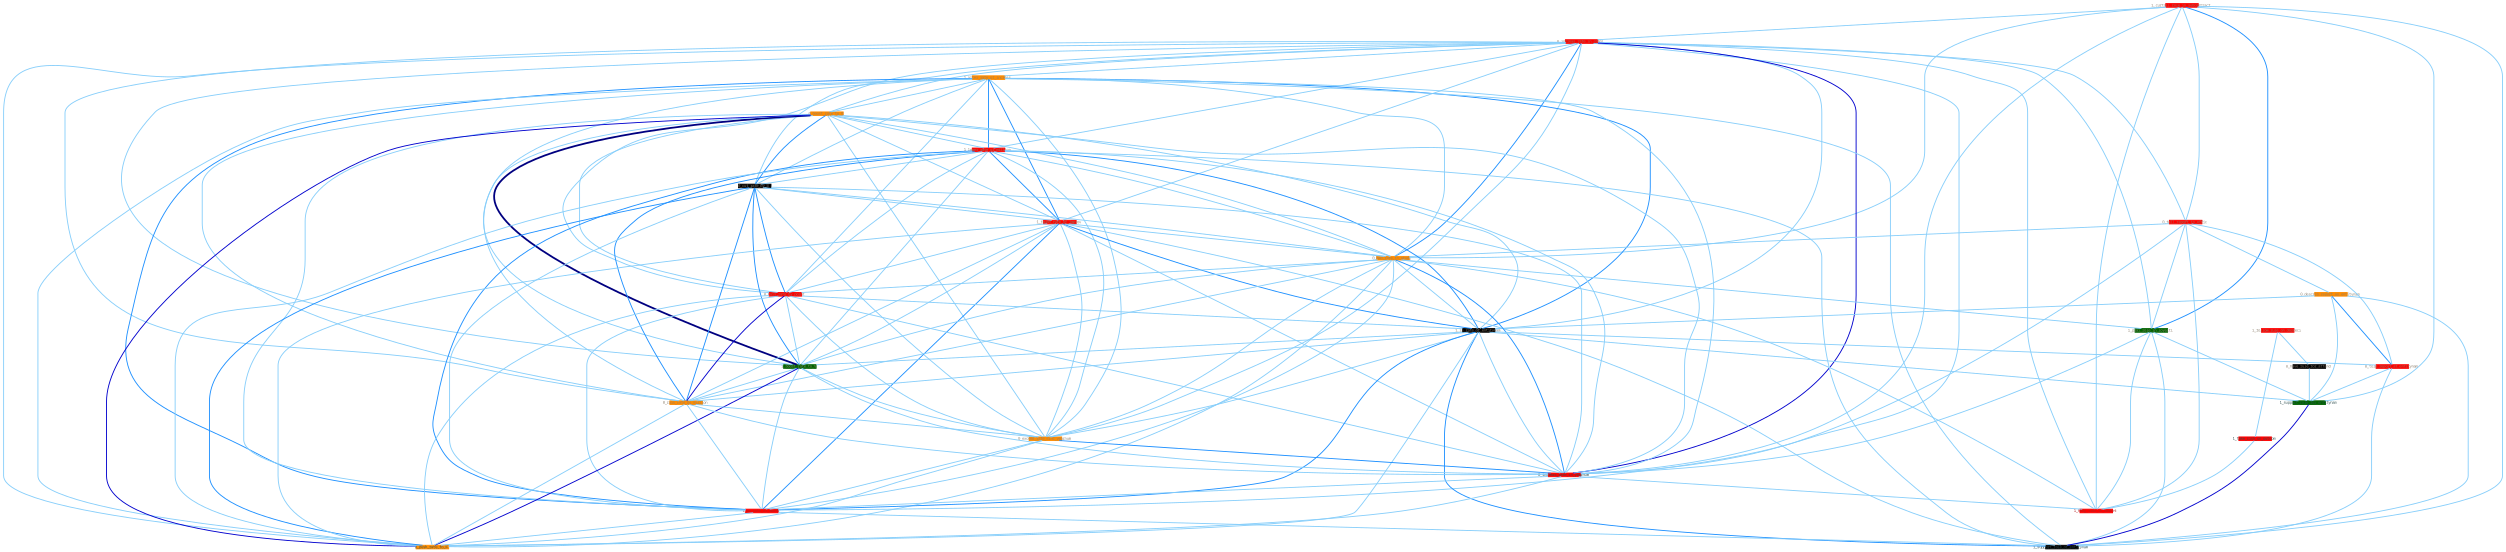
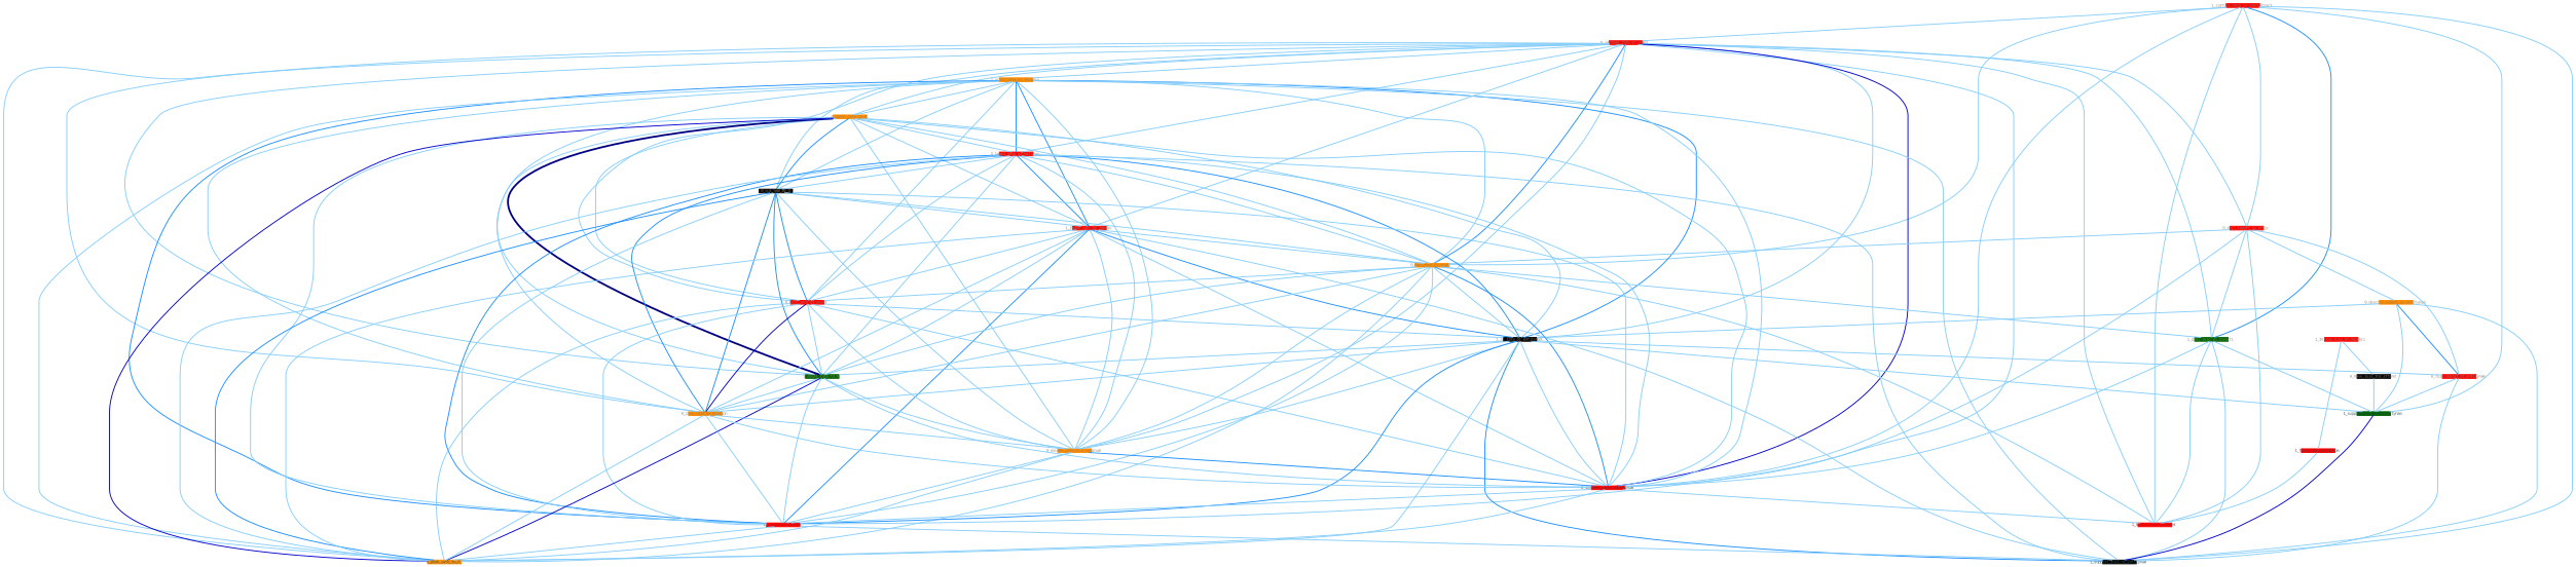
  graph {
    fontname="IBM Plex Mono"
    node [color=red fixedsize=true fontcolor="#8b7d6b" fontname="IBM Plex Mono" fontsize=4 shape=polygon style=filled]
    edge [color="#87cefa" fontname="IBM Plex Mono" w=1]
    "1_curtail_role_in_subcontract " [height=.06 width=.5]
    "0_increas_rate_in_coupl " [height=.06 width=.5]
    "1_alter_rate_of_increas " [color=darkorange height=.06 width=.5]
    "0_boost_rate_to_% " [color=darkorange height=.06 width=.5]
    "0_tell_report_in_offic " [height=.06 width=.5]
    "1_lower_rate_of_million " [height=.06 width=.5]
-   "0_cut_rate_by_% " [color=black height=.06 width=.5]
+   "0_cut_rate_by_% " [color=black height=.06 width=.5 label="0_cut_had_by_%"]
    "1_found_rate_of_improv " [height=.06 width=.5]
    "0_describ_report_as_entitynam " [color=darkorange height=.06 width=.5]
    "0_had_rate_in_studi " [color=darkorange height=.06 width=.5]
    "0_rais_rate_by_point " [height=.06 width=.5]
    "1_follow_rule_on_depreci " [height=.06 width=.5]
    "1_is_rate_of_entitynam " [color=black height=.06 width=.5]
    "1_boost_rate_to_% " [color=darkgreen height=.06 width=.5]
    "0_rais_rate_by_million " [color=darkorange height=.06 width=.5]
    "0_told_report_at_entitynam " [height=.06 width=.5]
    "0_have_rule_for_attend " [color=black height=.06 width=.5]
    "0_exceed_rate_sinc_yearnum " [color=darkorange height=.06 width=.5]
    "1_plai_role_in_loyalti " [color=darkgreen height=.06 width=.5]
    "1_wa_rate_of_month " [fontcolor="#b22222" height=.06 width=.5]
    "1_hedg_risk_in_market " [fontcolor="#b22222" height=.06 width=.5]
    "0_increas_rate_in_yearnum " [fontcolor="#2f4f4f" height=.06 width=.5]
    "1_support_role_for_entitynam " [color=darkgreen fontcolor="#2f4f4f" height=.06 width=.5]
    "1_support_role_of_entitynam " [color=black fontcolor="#2f4f4f" height=.06 width=.5]
    "0_push_rate_to_% " [color=darkorange fontcolor="#2f4f4f" height=.06 width=.5]
    "1_take_risk_on_outcom " [fontcolor="#2f4f4f" height=.06 width=.5]
    subgraph sub_1 {
      "1_curtail_role_in_subcontract "
      "0_increas_rate_in_coupl "
      "1_alter_rate_of_increas "
      "0_boost_rate_to_% "
      "0_tell_report_in_offic "
      "1_lower_rate_of_million "
      "0_cut_rate_by_% "
      "1_found_rate_of_improv "
      "0_describ_report_as_entitynam "
      "0_had_rate_in_studi "
      "0_rais_rate_by_point "
      "1_follow_rule_on_depreci "
      "1_is_rate_of_entitynam "
      "1_boost_rate_to_% "
      "0_rais_rate_by_million "
      "0_told_report_at_entitynam "
      "0_have_rule_for_attend "
      "0_exceed_rate_sinc_yearnum "
      "1_plai_role_in_loyalti "
    }
    subgraph sub_2 {
      "1_wa_rate_of_month "
      "1_hedg_risk_in_market "
    }
    "1_curtail_role_in_subcontract " -- "0_increas_rate_in_coupl "
    "1_curtail_role_in_subcontract " -- "0_tell_report_in_offic "
    "1_curtail_role_in_subcontract " -- "0_had_rate_in_studi "
    "1_curtail_role_in_subcontract " -- "1_plai_role_in_loyalti " [color="#1e90ff" w=2]
    "1_curtail_role_in_subcontract " -- "1_hedg_risk_in_market "
    "1_curtail_role_in_subcontract " -- "0_increas_rate_in_yearnum "
    "1_curtail_role_in_subcontract " -- "1_support_role_for_entitynam "
    "1_curtail_role_in_subcontract " -- "1_support_role_of_entitynam "
    "0_increas_rate_in_coupl " -- "1_alter_rate_of_increas "
    "0_increas_rate_in_coupl " -- "0_boost_rate_to_% "
    "0_increas_rate_in_coupl " -- "0_tell_report_in_offic "
    "0_increas_rate_in_coupl " -- "1_lower_rate_of_million "
    "0_increas_rate_in_coupl " -- "0_cut_rate_by_% "
    "0_increas_rate_in_coupl " -- "1_found_rate_of_improv "
    "0_increas_rate_in_coupl " -- "0_had_rate_in_studi " [color="#1e90ff" w=2]
    "0_increas_rate_in_coupl " -- "0_rais_rate_by_point "
    "0_increas_rate_in_coupl " -- "1_is_rate_of_entitynam "
    "0_increas_rate_in_coupl " -- "1_boost_rate_to_% "
    "0_increas_rate_in_coupl " -- "0_rais_rate_by_million "
    "0_increas_rate_in_coupl " -- "0_exceed_rate_sinc_yearnum "
    "0_increas_rate_in_coupl " -- "1_plai_role_in_loyalti "
    "0_increas_rate_in_coupl " -- "1_wa_rate_of_month "
    "0_increas_rate_in_coupl " -- "1_hedg_risk_in_market "
    "0_increas_rate_in_coupl " -- "0_increas_rate_in_yearnum " [color="#0000cd" w=3]
    "0_increas_rate_in_coupl " -- "0_push_rate_to_% "
    "1_alter_rate_of_increas " -- "0_boost_rate_to_% "
    "1_alter_rate_of_increas " -- "1_lower_rate_of_million " [color="#1e90ff" w=2]
    "1_alter_rate_of_increas " -- "0_cut_rate_by_% "
    "1_alter_rate_of_increas " -- "1_found_rate_of_improv " [color="#1e90ff" w=2]
    "1_alter_rate_of_increas " -- "0_had_rate_in_studi "
    "1_alter_rate_of_increas " -- "0_rais_rate_by_point "
    "1_alter_rate_of_increas " -- "1_is_rate_of_entitynam " [color="#1e90ff" w=2]
    "1_alter_rate_of_increas " -- "1_boost_rate_to_% "
    "1_alter_rate_of_increas " -- "0_rais_rate_by_million "
    "1_alter_rate_of_increas " -- "0_exceed_rate_sinc_yearnum "
    "1_alter_rate_of_increas " -- "1_wa_rate_of_month " [color="#1e90ff" w=2]
    "1_alter_rate_of_increas " -- "0_increas_rate_in_yearnum "
    "1_alter_rate_of_increas " -- "1_support_role_of_entitynam "
    "1_alter_rate_of_increas " -- "0_push_rate_to_% "
    "0_boost_rate_to_% " -- "1_lower_rate_of_million "
    "0_boost_rate_to_% " -- "0_cut_rate_by_% " [color="#1e90ff" w=2]
    "0_boost_rate_to_% " -- "1_found_rate_of_improv "
    "0_boost_rate_to_% " -- "0_had_rate_in_studi "
    "0_boost_rate_to_% " -- "0_rais_rate_by_point "
    "0_boost_rate_to_% " -- "1_is_rate_of_entitynam "
    "0_boost_rate_to_% " -- "1_boost_rate_to_% " [color="#000080" style=bold w=4]
    "0_boost_rate_to_% " -- "0_rais_rate_by_million "
    "0_boost_rate_to_% " -- "0_exceed_rate_sinc_yearnum "
    "0_boost_rate_to_% " -- "1_wa_rate_of_month "
    "0_boost_rate_to_% " -- "0_increas_rate_in_yearnum "
    "0_boost_rate_to_% " -- "0_push_rate_to_% " [color="#0000cd" w=3]
    "0_tell_report_in_offic " -- "0_describ_report_as_entitynam "
    "0_tell_report_in_offic " -- "0_had_rate_in_studi "
    "0_tell_report_in_offic " -- "0_told_report_at_entitynam "
    "0_tell_report_in_offic " -- "1_plai_role_in_loyalti "
    "0_tell_report_in_offic " -- "1_hedg_risk_in_market "
    "0_tell_report_in_offic " -- "0_increas_rate_in_yearnum "
    "1_lower_rate_of_million " -- "0_cut_rate_by_% "
    "1_lower_rate_of_million " -- "1_found_rate_of_improv " [color="#1e90ff" w=2]
    "1_lower_rate_of_million " -- "0_had_rate_in_studi "
    "1_lower_rate_of_million " -- "0_rais_rate_by_point "
    "1_lower_rate_of_million " -- "1_is_rate_of_entitynam " [color="#1e90ff" w=2]
    "1_lower_rate_of_million " -- "1_boost_rate_to_% "
    "1_lower_rate_of_million " -- "0_rais_rate_by_million " [color="#1e90ff" w=2]
    "1_lower_rate_of_million " -- "0_exceed_rate_sinc_yearnum "
    "1_lower_rate_of_million " -- "1_wa_rate_of_month " [color="#1e90ff" w=2]
    "1_lower_rate_of_million " -- "0_increas_rate_in_yearnum "
    "1_lower_rate_of_million " -- "1_support_role_of_entitynam "
    "1_lower_rate_of_million " -- "0_push_rate_to_% "
    "0_cut_rate_by_% " -- "1_found_rate_of_improv "
    "0_cut_rate_by_% " -- "0_had_rate_in_studi "
    "0_cut_rate_by_% " -- "0_rais_rate_by_point " [color="#1e90ff" w=2]
    "0_cut_rate_by_% " -- "1_boost_rate_to_% " [color="#1e90ff" w=2]
    "0_cut_rate_by_% " -- "0_rais_rate_by_million " [color="#1e90ff" w=2]
    "0_cut_rate_by_% " -- "0_exceed_rate_sinc_yearnum "
    "0_cut_rate_by_% " -- "1_wa_rate_of_month "
    "0_cut_rate_by_% " -- "0_increas_rate_in_yearnum "
    "0_cut_rate_by_% " -- "0_push_rate_to_% " [color="#1e90ff" w=2]
    "1_found_rate_of_improv " -- "0_had_rate_in_studi "
    "1_found_rate_of_improv " -- "0_rais_rate_by_point "
    "1_found_rate_of_improv " -- "1_is_rate_of_entitynam " [color="#1e90ff" w=2]
    "1_found_rate_of_improv " -- "1_boost_rate_to_% "
    "1_found_rate_of_improv " -- "0_rais_rate_by_million "
    "1_found_rate_of_improv " -- "0_exceed_rate_sinc_yearnum "
    "1_found_rate_of_improv " -- "1_wa_rate_of_month " [color="#1e90ff" w=2]
    "1_found_rate_of_improv " -- "0_increas_rate_in_yearnum "
    "1_found_rate_of_improv " -- "1_support_role_of_entitynam "
    "1_found_rate_of_improv " -- "0_push_rate_to_% "
    "0_describ_report_as_entitynam " -- "1_is_rate_of_entitynam "
    "0_describ_report_as_entitynam " -- "0_told_report_at_entitynam " [color="#1e90ff" w=2]
    "0_describ_report_as_entitynam " -- "1_support_role_for_entitynam "
    "0_describ_report_as_entitynam " -- "1_support_role_of_entitynam "
    "0_had_rate_in_studi " -- "0_rais_rate_by_point "
    "0_had_rate_in_studi " -- "1_is_rate_of_entitynam "
    "0_had_rate_in_studi " -- "1_boost_rate_to_% "
    "0_had_rate_in_studi " -- "0_rais_rate_by_million "
    "0_had_rate_in_studi " -- "0_exceed_rate_sinc_yearnum "
    "0_had_rate_in_studi " -- "1_plai_role_in_loyalti "
    "0_had_rate_in_studi " -- "1_wa_rate_of_month "
    "0_had_rate_in_studi " -- "1_hedg_risk_in_market "
    "0_had_rate_in_studi " -- "0_increas_rate_in_yearnum " [color="#1e90ff" w=2]
    "0_had_rate_in_studi " -- "0_push_rate_to_% "
    "0_rais_rate_by_point " -- "1_is_rate_of_entitynam "
    "0_rais_rate_by_point " -- "1_boost_rate_to_% "
    "0_rais_rate_by_point " -- "0_rais_rate_by_million " [color="#0000cd" w=3]
    "0_rais_rate_by_point " -- "0_exceed_rate_sinc_yearnum "
    "0_rais_rate_by_point " -- "1_wa_rate_of_month "
    "0_rais_rate_by_point " -- "0_increas_rate_in_yearnum "
    "0_rais_rate_by_point " -- "0_push_rate_to_% "
    "1_follow_rule_on_depreci " -- "0_have_rule_for_attend "
    "1_follow_rule_on_depreci " -- "1_take_risk_on_outcom "
    "1_is_rate_of_entitynam " -- "1_boost_rate_to_% "
    "1_is_rate_of_entitynam " -- "0_rais_rate_by_million "
    "1_is_rate_of_entitynam " -- "0_told_report_at_entitynam "
    "1_is_rate_of_entitynam " -- "0_exceed_rate_sinc_yearnum "
    "1_is_rate_of_entitynam " -- "1_wa_rate_of_month " [color="#1e90ff" w=2]
    "1_is_rate_of_entitynam " -- "0_increas_rate_in_yearnum "
    "1_is_rate_of_entitynam " -- "1_support_role_for_entitynam "
    "1_is_rate_of_entitynam " -- "1_support_role_of_entitynam " [color="#1e90ff" w=2]
    "1_is_rate_of_entitynam " -- "0_push_rate_to_% "
    "1_boost_rate_to_% " -- "0_rais_rate_by_million "
    "1_boost_rate_to_% " -- "0_exceed_rate_sinc_yearnum "
    "1_boost_rate_to_% " -- "1_wa_rate_of_month "
    "1_boost_rate_to_% " -- "0_increas_rate_in_yearnum "
    "1_boost_rate_to_% " -- "0_push_rate_to_% " [color="#0000cd" w=3]
    "0_rais_rate_by_million " -- "0_exceed_rate_sinc_yearnum "
    "0_rais_rate_by_million " -- "1_wa_rate_of_month "
    "0_rais_rate_by_million " -- "0_increas_rate_in_yearnum "
    "0_rais_rate_by_million " -- "0_push_rate_to_% "
    "0_told_report_at_entitynam " -- "1_support_role_for_entitynam "
    "0_told_report_at_entitynam " -- "1_support_role_of_entitynam "
    "0_have_rule_for_attend " -- "1_support_role_for_entitynam "
    "0_exceed_rate_sinc_yearnum " -- "1_wa_rate_of_month "
    "0_exceed_rate_sinc_yearnum " -- "0_increas_rate_in_yearnum " [color="#1e90ff" w=2]
    "0_exceed_rate_sinc_yearnum " -- "0_push_rate_to_% "
    "1_plai_role_in_loyalti " -- "1_hedg_risk_in_market "
    "1_plai_role_in_loyalti " -- "0_increas_rate_in_yearnum "
    "1_plai_role_in_loyalti " -- "1_support_role_for_entitynam "
    "1_plai_role_in_loyalti " -- "1_support_role_of_entitynam "
    "1_wa_rate_of_month " -- "1_support_role_of_entitynam "
    "1_wa_rate_of_month " -- "0_push_rate_to_% "
    "0_increas_rate_in_yearnum " -- "1_wa_rate_of_month "
    "0_increas_rate_in_yearnum " -- "1_hedg_risk_in_market "
    "0_increas_rate_in_yearnum " -- "0_push_rate_to_% "
    "1_support_role_for_entitynam " -- "1_support_role_of_entitynam " [color="#0000cd" w=3]
    "1_take_risk_on_outcom " -- "1_hedg_risk_in_market "
  }
